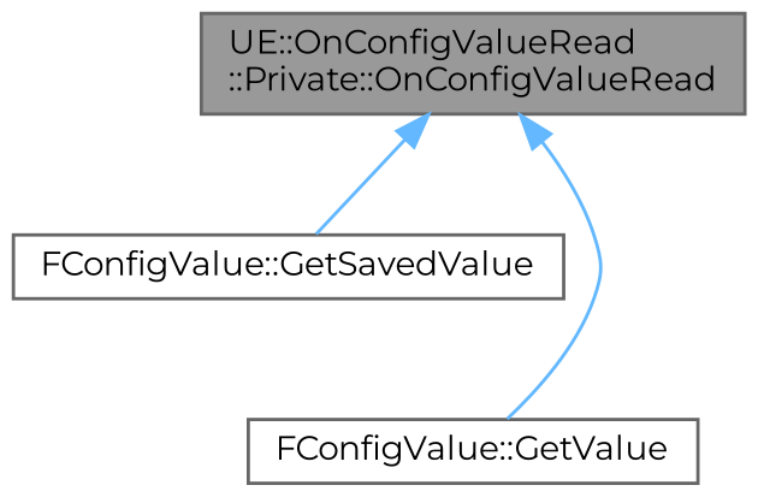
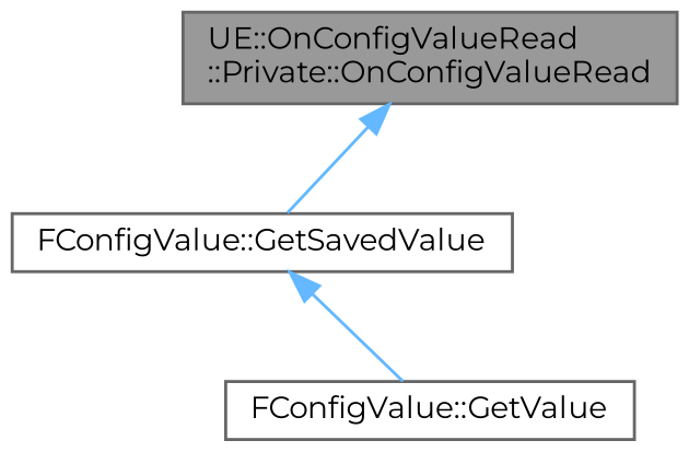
  digraph {
    fontname=Montserrat
    rankdir=TB
    node [color=grey40 fillcolor=white fontname=Montserrat fontsize=10 shape=box style=filled]
    edge [color=steelblue1 dir=back fontname=Montserrat fontsize=10 labelfontname=Helvetica labelfontsize=10 style=solid]
    n1 [color=gray40 fillcolor=grey60 fontcolor=black height=0.2 label="UE::OnConfigValueRead\l::Private::OnConfigValueRead" width=0.4]
    n2 [height=0.2 label="FConfigValue::GetSavedValue" width=0.4]
    n3 [height=0.2 label="FConfigValue::GetValue" width=0.4]
    n1 -> n2
-   n1 -> n3
+   n2 -> n3
  }
